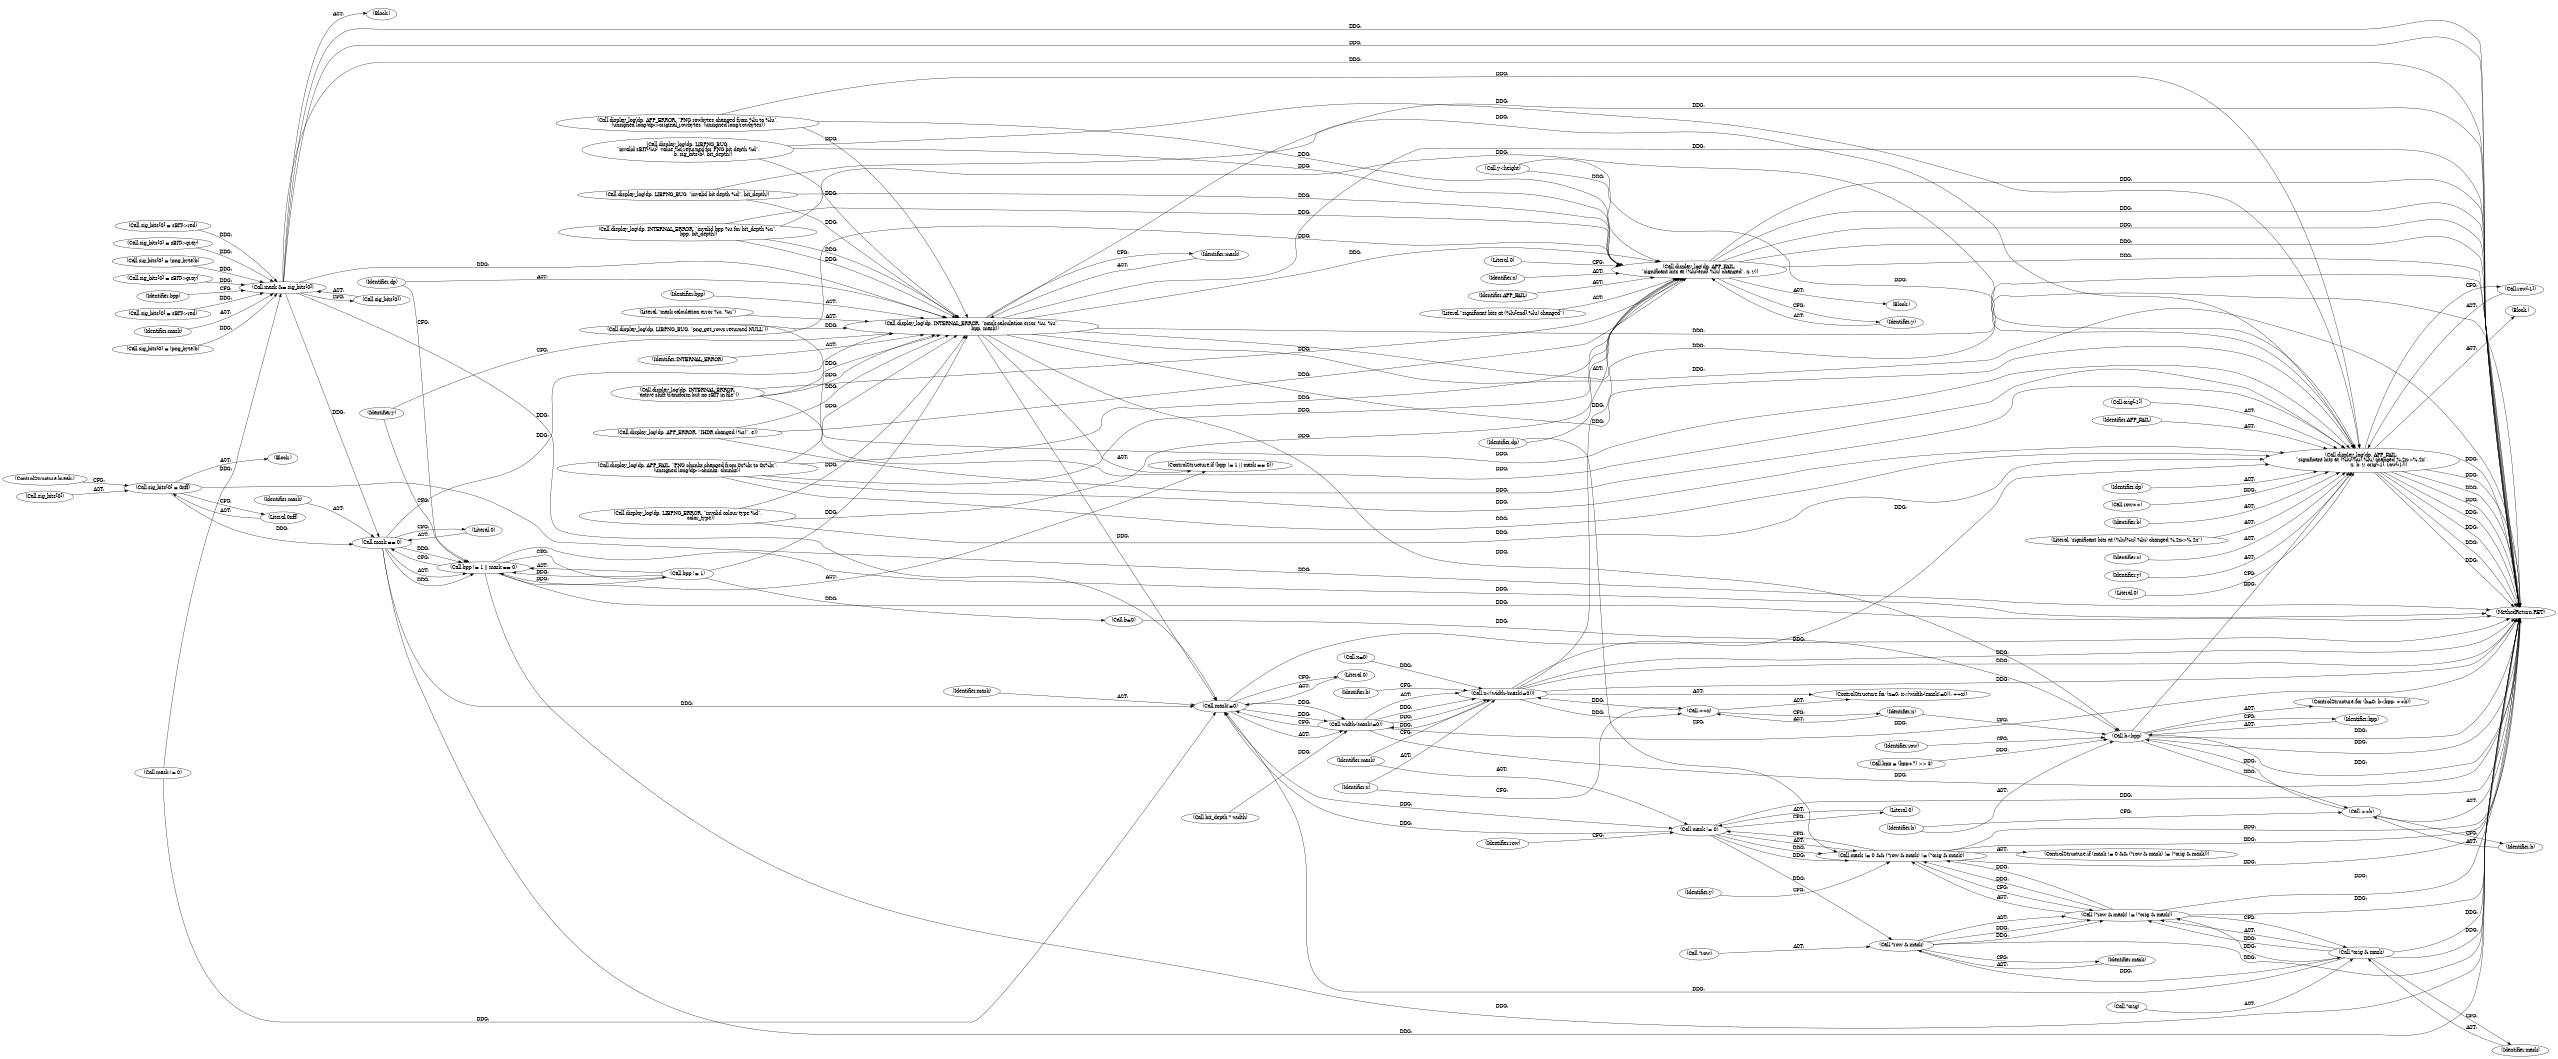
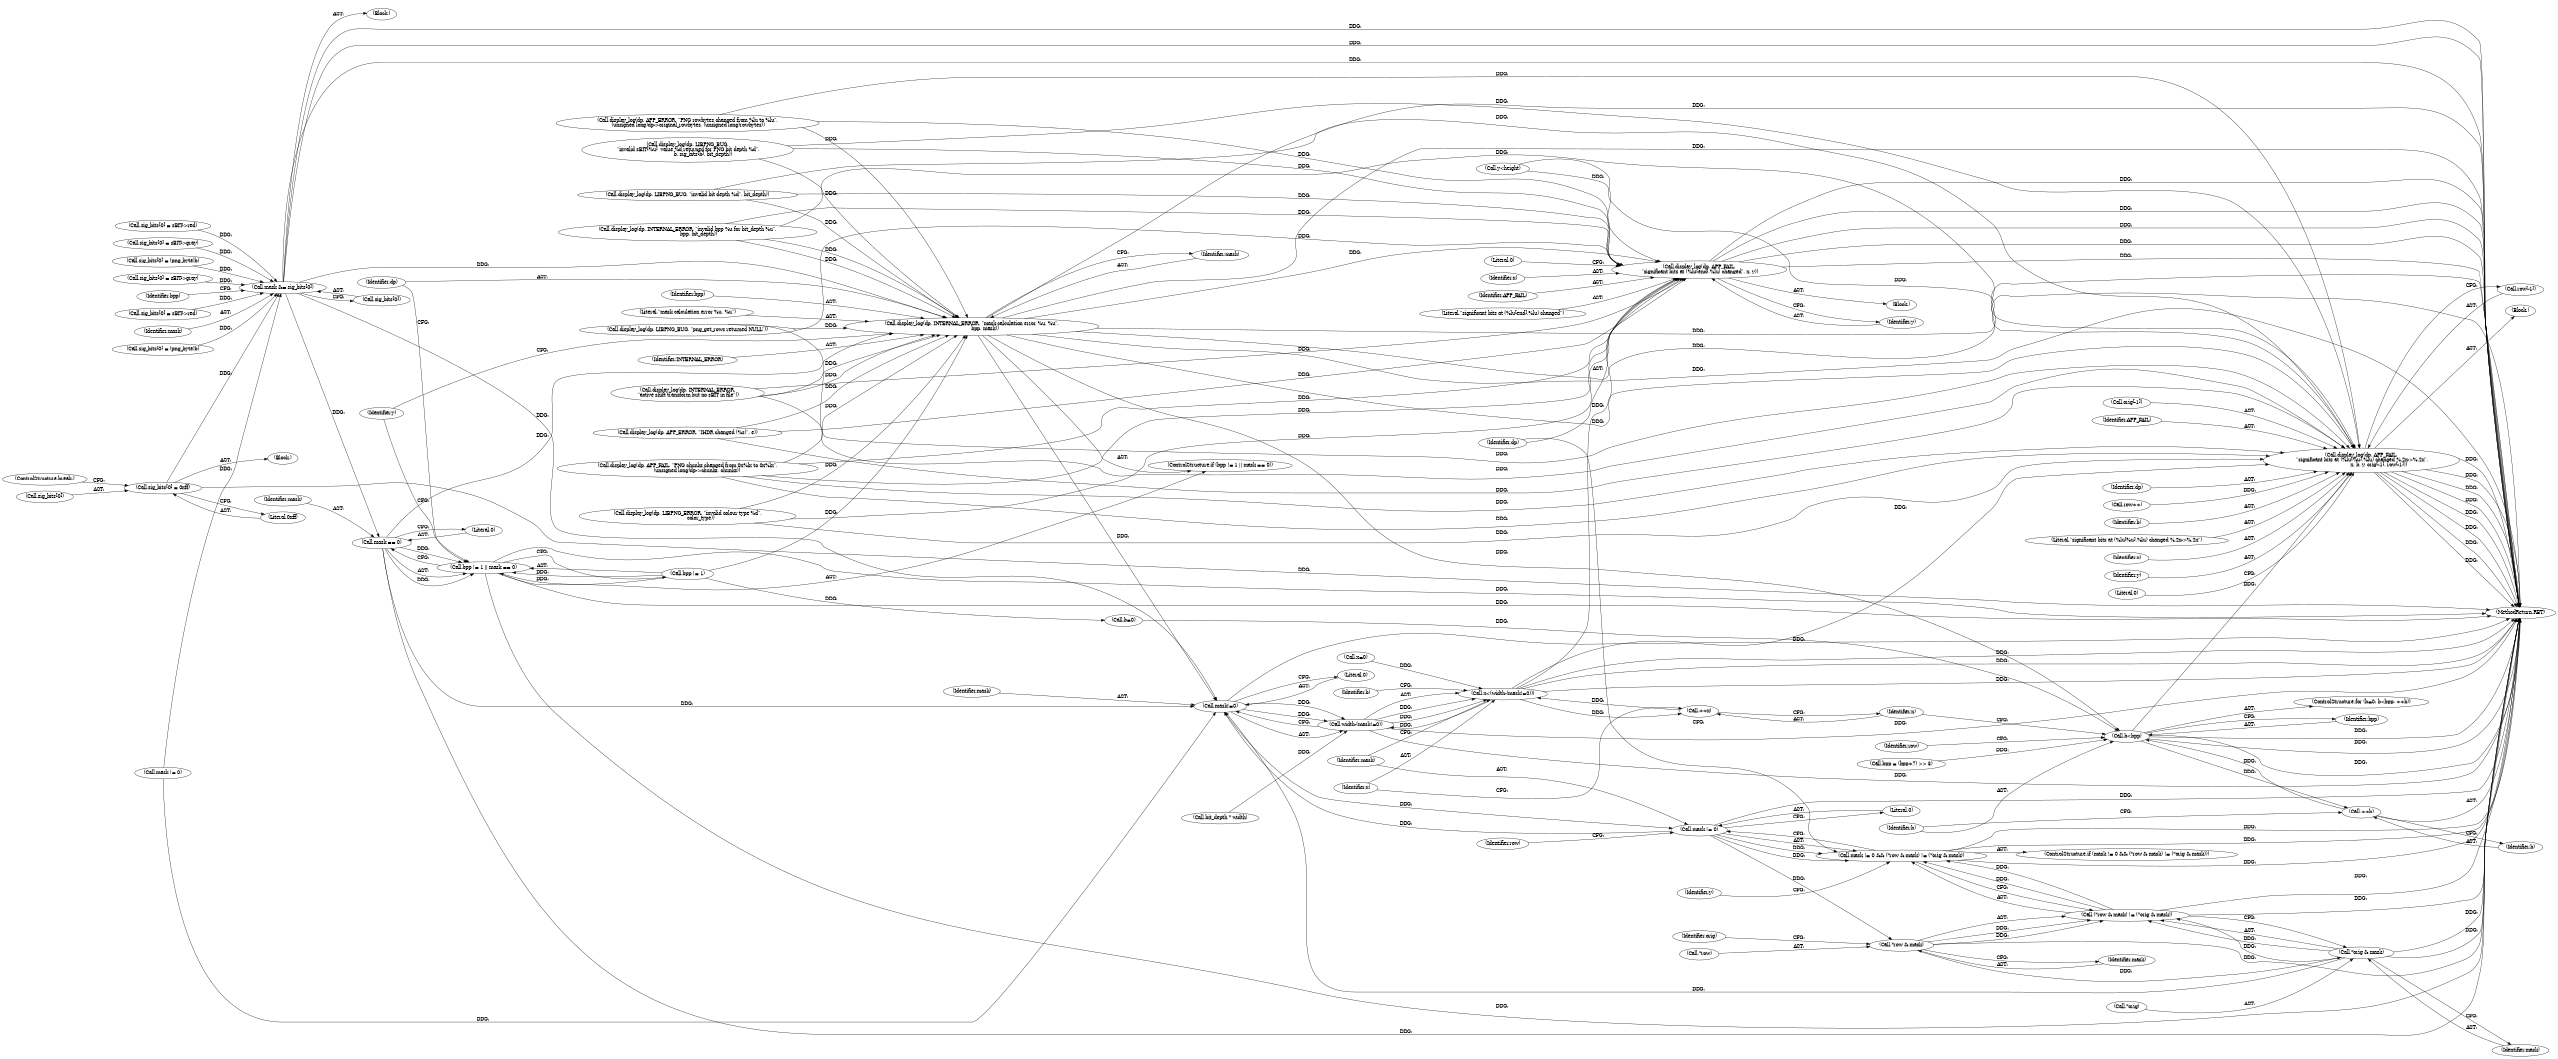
  digraph {
    rankdir=LR
    n1 [label="(Call,sig_bits[0] = 0xff)"]
    n2 [label="(Call,mask &= sig_bits[0])"]
    n3 [label="(Literal,0xff)"]
    n4 [label="(Block,)"]
    n5 [label="(MethodReturn,RET)"]
    n6 [label="(Call,mask == 0)"]
    n7 [label="(Call,display_log(dp, INTERNAL_ERROR, \"mask calculation error %u, %u\",\n                  bpp, mask))"]
    n8 [label="(Call,mask!=0)"]
    n9 [label="(Call,sig_bits[0])"]
    n10 [label="(Block,)"]
    n11 [label="(Call,bpp != 1 || mask == 0)"]
    n12 [label="(Literal,0)"]
    n13 [label="(ControlStructure,if (bpp != 1 || mask == 0))"]
    n14 [label="(Call,display_log(dp, APP_FAIL,\n \"significant bits at (%lu[%u],%lu) changed %.2x->%.2x\",\n                        x, b, y, orig[-1], row[-1]))"]
    n15 [label="(Call,display_log(dp, APP_FAIL,\n \"significant bits at (%lu[end],%lu) changed\", x, y))"]
    n16 [label="(Call,b<bpp)"]
    n17 [label="(Identifier,mask)"]
    n18 [label="(Call,width-(mask!=0))"]
    n19 [label="(Call,mask != 0)"]
    n20 [label="(Literal,0)"]
    n21 [label="(Call,bpp != 1)"]
    n22 [label="(Call,b=0)"]
    n23 [label="(Call,row[-1])"]
    n24 [label="(Block,)"]
    n25 [label="(Block,)"]
    n26 [label="(Identifier,y)"]
    n27 [label="(Call,++b)"]
    n28 [label="(ControlStructure,for (b=0; b<bpp; ++b))"]
    n29 [label="(Identifier,bpp)"]
    n30 [label="(Call,x<(width-(mask!=0)))"]
    n31 [label="(Call,mask != 0 && (*row & mask) != (*orig & mask))"]
    n32 [label="(Call,*row & mask)"]
    n33 [label="(Literal,0)"]
    n34 [label="(Call,++x)"]
-   n35 [label="(ControlStructure,for (x=0; x<(width-(mask!=0)); ++x))"]
    n36 [label="(Identifier,x)"]
    n37 [label="(Call,(*row & mask) != (*orig & mask))"]
    n38 [label="(ControlStructure,if (mask != 0 && (*row & mask) != (*orig & mask)))"]
    n39 [label="(Call,*orig & mask)"]
    n40 [label="(Identifier,mask)"]
    n41 [label="(Identifier,mask)"]
    n42 [label="(Identifier,b)"]
    n43 [label="(Call,sig_bits[0] = sBIT->gray)"]
    n44 [label="(ControlStructure,break;)"]
    n45 [label="(Identifier,row)"]
    n46 [label="(Identifier,x)"]
    n47 [label="(Call,sig_bits[0] = (png_byte)b)"]
    n48 [label="(Call,display_log(dp, LIBPNG_BUG, \"png_get_rows returned NULL\"))"]
    n49 [label="(Call,bit_depth * width)"]
    n50 [label="(Call,x=0)"]
    n51 [label="(Identifier,y)"]
    n52 [label="(Call,display_log(dp, LIBPNG_ERROR, \"invalid colour type %d\",\n                  color_type))"]
    n53 [label="(Identifier,x)"]
    n54 [label="(Identifier,APP_FAIL)"]
    n55 [label="(Call,sig_bits[0])"]
    n56 [label="(Identifier,b)"]
    n57 [label="(Literal,0)"]
    n58 [label="(Call,mask != 0)"]
    n59 [label="(Literal,\"significant bits at (%lu[end],%lu) changed\")"]
    n60 [label="(Call,orig[-1])"]
    n61 [label="(Call,sig_bits[0] = sBIT->gray)"]
    n62 [label="(Identifier,bpp)"]
    n63 [label="(Call,display_log(dp, APP_ERROR, \"PNG rowbytes changed from %lu to %lu\",\n (unsigned long)dp->original_rowbytes, (unsigned long)rowbytes))"]
    n64 [label="(Call,display_log(dp, APP_FAIL, \"PNG chunks changed from 0x%lx to 0x%lx\",\n             (unsigned long)dp->chunks, chunks))"]
    n65 [label="(Identifier,mask)"]
    n66 [label="(Call,display_log(dp, INTERNAL_ERROR, \"invalid bpp %u for bit_depth %u\",\n               bpp, bit_depth))"]
    n67 [label="(Call,display_log(dp, LIBPNG_BUG,\n \"invalid sBIT[%u]  value %d returned for PNG bit depth %d\",\n                     b, sig_bits[b], bit_depth))"]
    n68 [label="(Identifier,INTERNAL_ERROR)"]
+   n69 [label="(Identifier,orig)"]
    n70 [label="(Call,sig_bits[0] = sBIT->red)"]
    n71 [label="(Identifier,bpp)"]
    n72 [label="(Identifier,APP_FAIL)"]
    n73 [label="(Literal,\"mask calculation error %u, %u\")"]
    n74 [label="(Identifier,dp)"]
    n75 [label="(Identifier,row)"]
    n76 [label="(Identifier,dp)"]
    n77 [label="(Call,display_log(dp, APP_ERROR, \"IHDR changed (%s)\", e))"]
    n78 [label="(Call,row++)"]
    n79 [label="(Call,display_log(dp, LIBPNG_BUG, \"invalid bit depth %d\", bit_depth))"]
    n80 [label="(Call,*orig)"]
    n81 [label="(Identifier,b)"]
    n82 [label="(Identifier,b)"]
    n83 [label="(Call,bpp = (bpp+7) >> 3)"]
    n84 [label="(Identifier,mask)"]
    n85 [label="(Identifier,mask)"]
    n86 [label="(Call,sig_bits[0] = (png_byte)b)"]
    n87 [label="(Call,*row)"]
    n88 [label="(Literal,0)"]
    n89 [label="(Call,sig_bits[0] = sBIT->red)"]
    n90 [label="(Literal,\"significant bits at (%lu[%u],%lu) changed %.2x->%.2x\")"]
    n91 [label="(Call,display_log(dp, INTERNAL_ERROR,\n \"active shift transform but no sBIT in file\"))"]
    n92 [label="(Identifier,x)"]
    n93 [label="(Identifier,dp)"]
    n94 [label="(Identifier,mask)"]
    n95 [label="(Identifier,y)"]
    n96 [label="(Identifier,y)"]
    n97 [label="(Call,y<height)"]
-   n1 -> n6 [label="DDG: "]
+   n1 -> n2 [label="DDG: "]
    n1 -> n3 [label="CFG: "]
    n1 -> n4 [label="AST: "]
    n1 -> n5 [label="DDG: "]
    n2 -> n5 [label="DDG: "]
    n2 -> n5 [label="DDG: "]
    n2 -> n5 [label="DDG: "]
    n2 -> n6 [label="DDG: "]
    n2 -> n7 [label="DDG: "]
    n2 -> n8 [label="DDG: "]
    n2 -> n9 [label="CFG: "]
    n2 -> n10 [label="AST: "]
    n3 -> n1 [label="AST: "]
    n6 -> n5 [label="DDG: "]
    n6 -> n7 [label="DDG: "]
    n6 -> n8 [label="DDG: "]
    n6 -> n11 [label="AST: "]
    n6 -> n11 [label="DDG: "]
    n6 -> n11 [label="DDG: "]
    n6 -> n12 [label="CFG: "]
    n7 -> n5 [label="DDG: "]
    n7 -> n5 [label="DDG: "]
    n7 -> n5 [label="DDG: "]
    n7 -> n5 [label="DDG: "]
    n7 -> n5 [label="DDG: "]
    n7 -> n8 [label="DDG: "]
    n7 -> n13 [label="AST: "]
    n7 -> n14 [label="DDG: "]
    n7 -> n15 [label="DDG: "]
    n7 -> n16 [label="DDG: "]
    n7 -> n17 [label="CFG: "]
    n8 -> n5 [label="DDG: "]
    n8 -> n18 [label="AST: "]
    n8 -> n18 [label="DDG: "]
    n8 -> n18 [label="DDG: "]
    n8 -> n19 [label="DDG: "]
    n8 -> n20 [label="CFG: "]
    n9 -> n2 [label="AST: "]
    n11 -> n5 [label="DDG: "]
    n11 -> n5 [label="DDG: "]
    n11 -> n5 [label="DDG: "]
    n11 -> n6 [label="CFG: "]
    n11 -> n13 [label="AST: "]
    n11 -> n21 [label="CFG: "]
    n12 -> n6 [label="AST: "]
    n14 -> n5 [label="DDG: "]
    n14 -> n5 [label="DDG: "]
    n14 -> n5 [label="DDG: "]
    n14 -> n5 [label="DDG: "]
    n14 -> n5 [label="DDG: "]
    n14 -> n5 [label="DDG: "]
    n14 -> n5 [label="DDG: "]
    n14 -> n5 [label="DDG: "]
    n14 -> n23 [label="CFG: "]
    n14 -> n24 [label="AST: "]
    n15 -> n5 [label="DDG: "]
    n15 -> n5 [label="DDG: "]
    n15 -> n5 [label="DDG: "]
    n15 -> n5 [label="DDG: "]
    n15 -> n5 [label="DDG: "]
    n15 -> n25 [label="AST: "]
    n15 -> n26 [label="CFG: "]
    n16 -> n5 [label="DDG: "]
    n16 -> n5 [label="DDG: "]
    n16 -> n5 [label="DDG: "]
    n16 -> n14 [label="DDG: "]
    n16 -> n27 [label="DDG: "]
    n16 -> n28 [label="AST: "]
    n16 -> n29 [label="CFG: "]
    n17 -> n7 [label="AST: "]
    n18 -> n5 [label="DDG: "]
    n18 -> n5 [label="DDG: "]
    n18 -> n8 [label="CFG: "]
    n18 -> n30 [label="AST: "]
    n18 -> n30 [label="DDG: "]
    n18 -> n30 [label="DDG: "]
    n19 -> n5 [label="DDG: "]
    n19 -> n8 [label="DDG: "]
    n19 -> n31 [label="AST: "]
    n19 -> n31 [label="DDG: "]
    n19 -> n31 [label="DDG: "]
    n19 -> n32 [label="DDG: "]
    n19 -> n33 [label="CFG: "]
    n20 -> n8 [label="AST: "]
    n21 -> n7 [label="DDG: "]
    n21 -> n11 [label="AST: "]
    n21 -> n11 [label="DDG: "]
    n21 -> n11 [label="DDG: "]
    n21 -> n22 [label="DDG: "]
    n22 -> n16 [label="DDG: "]
    n23 -> n14 [label="AST: "]
    n26 -> n15 [label="AST: "]
    n27 -> n5 [label="AST: "]
    n27 -> n16 [label="DDG: "]
    n27 -> n42 [label="CFG: "]
    n29 -> n16 [label="AST: "]
    n30 -> n5 [label="DDG: "]
    n30 -> n5 [label="DDG: "]
    n30 -> n5 [label="DDG: "]
    n30 -> n14 [label="DDG: "]
    n30 -> n15 [label="DDG: "]
    n30 -> n18 [label="DDG: "]
    n30 -> n34 [label="DDG: "]
-   n30 -> n35 [label="AST: "]
    n31 -> n5 [label="DDG: "]
    n31 -> n5 [label="DDG: "]
    n31 -> n5 [label="DDG: "]
    n31 -> n19 [label="CFG: "]
    n31 -> n37 [label="CFG: "]
    n31 -> n38 [label="AST: "]
    n32 -> n5 [label="DDG: "]
    n32 -> n37 [label="AST: "]
    n32 -> n37 [label="DDG: "]
    n32 -> n37 [label="DDG: "]
    n32 -> n39 [label="DDG: "]
    n32 -> n40 [label="CFG: "]
    n33 -> n19 [label="AST: "]
    n34 -> n30 [label="DDG: "]
-   n34 -> n35 [label="AST: "]
    n34 -> n36 [label="CFG: "]
    n36 -> n16 [label="CFG: "]
    n36 -> n34 [label="AST: "]
    n37 -> n5 [label="DDG: "]
    n37 -> n5 [label="DDG: "]
    n37 -> n31 [label="AST: "]
    n37 -> n31 [label="DDG: "]
    n37 -> n31 [label="DDG: "]
    n37 -> n39 [label="CFG: "]
    n39 -> n5 [label="DDG: "]
    n39 -> n5 [label="DDG: "]
    n39 -> n8 [label="DDG: "]
    n39 -> n37 [label="AST: "]
    n39 -> n37 [label="DDG: "]
    n39 -> n37 [label="DDG: "]
    n39 -> n41 [label="CFG: "]
    n40 -> n32 [label="AST: "]
    n41 -> n39 [label="AST: "]
    n42 -> n27 [label="AST: "]
    n43 -> n2 [label="DDG: "]
    n44 -> n1 [label="CFG: "]
    n45 -> n16 [label="CFG: "]
    n46 -> n30 [label="AST: "]
    n46 -> n34 [label="CFG: "]
    n47 -> n2 [label="DDG: "]
    n48 -> n7 [label="DDG: "]
    n48 -> n14 [label="DDG: "]
    n48 -> n15 [label="DDG: "]
    n49 -> n18 [label="DDG: "]
    n50 -> n30 [label="DDG: "]
    n51 -> n14 [label="AST: "]
    n52 -> n7 [label="DDG: "]
    n52 -> n14 [label="DDG: "]
    n52 -> n15 [label="DDG: "]
    n53 -> n15 [label="AST: "]
    n54 -> n15 [label="AST: "]
    n55 -> n1 [label="AST: "]
    n56 -> n30 [label="CFG: "]
    n57 -> n14 [label="CFG: "]
    n58 -> n2 [label="DDG: "]
    n58 -> n8 [label="DDG: "]
    n59 -> n15 [label="AST: "]
    n60 -> n14 [label="AST: "]
    n61 -> n2 [label="DDG: "]
    n62 -> n2 [label="CFG: "]
    n63 -> n7 [label="DDG: "]
    n63 -> n14 [label="DDG: "]
    n63 -> n15 [label="DDG: "]
    n64 -> n7 [label="DDG: "]
    n64 -> n14 [label="DDG: "]
    n64 -> n14 [label="DDG: "]
    n64 -> n15 [label="DDG: "]
    n64 -> n15 [label="DDG: "]
    n65 -> n19 [label="AST: "]
    n65 -> n30 [label="CFG: "]
    n66 -> n7 [label="DDG: "]
    n66 -> n7 [label="DDG: "]
    n66 -> n14 [label="DDG: "]
    n66 -> n15 [label="DDG: "]
    n67 -> n7 [label="DDG: "]
    n67 -> n14 [label="DDG: "]
    n67 -> n15 [label="DDG: "]
    n68 -> n7 [label="AST: "]
+   n69 -> n32 [label="CFG: "]
    n70 -> n2 [label="DDG: "]
    n71 -> n7 [label="AST: "]
    n72 -> n14 [label="AST: "]
    n73 -> n7 [label="AST: "]
    n74 -> n14 [label="AST: "]
    n75 -> n19 [label="CFG: "]
    n76 -> n7 [label="AST: "]
    n76 -> n11 [label="CFG: "]
    n77 -> n7 [label="DDG: "]
    n77 -> n14 [label="DDG: "]
    n77 -> n15 [label="DDG: "]
    n78 -> n14 [label="DDG: "]
    n79 -> n7 [label="DDG: "]
    n79 -> n14 [label="DDG: "]
    n79 -> n15 [label="DDG: "]
    n80 -> n39 [label="AST: "]
    n81 -> n14 [label="AST: "]
    n82 -> n16 [label="AST: "]
    n82 -> n27 [label="CFG: "]
    n83 -> n16 [label="DDG: "]
    n84 -> n6 [label="AST: "]
    n85 -> n2 [label="AST: "]
    n86 -> n2 [label="DDG: "]
    n87 -> n32 [label="AST: "]
    n88 -> n15 [label="CFG: "]
    n89 -> n2 [label="DDG: "]
    n90 -> n14 [label="AST: "]
    n91 -> n7 [label="DDG: "]
    n91 -> n7 [label="DDG: "]
    n91 -> n14 [label="DDG: "]
    n91 -> n15 [label="DDG: "]
    n92 -> n14 [label="AST: "]
    n93 -> n15 [label="AST: "]
    n93 -> n31 [label="CFG: "]
    n94 -> n8 [label="AST: "]
    n95 -> n7 [label="CFG: "]
    n95 -> n11 [label="CFG: "]
    n96 -> n31 [label="CFG: "]
    n97 -> n14 [label="DDG: "]
    n97 -> n15 [label="DDG: "]
  }
